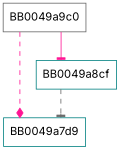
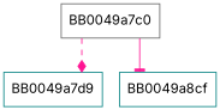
  digraph {
    fontname=Inter
    splines=ortho
    node [color=teal fontname=Inter shape=box]
    edge [arrowhead=tee color=deeppink fontname=Inter style=dashed]
-   BB0049a7c0 [color=gray40 label=BB0049a9c0]
+   BB0049a7c0 [color=gray40]
    BB0049a7d9
    n3 [label=BB0049a8cf]
    BB0049a7c0 -> BB0049a7d9 [arrowhead=diamond]
    BB0049a7c0 -> n3 [style=solid]
-   n3 -> BB0049a7d9 [color=gray40]
  }
